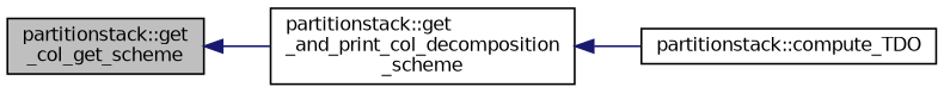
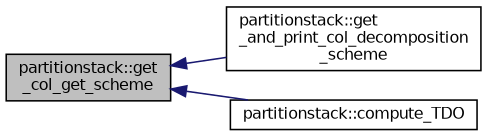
  digraph {
    rankdir=LR
    node [color=black fillcolor=white fontname=Helvetica fontsize=10 shape=record style=filled]
    edge [color=midnightblue dir=back fontname=Helvetica fontsize=10 labelfontname=Helvetica labelfontsize=10 style=solid]
    n1 [fillcolor=grey75 fontcolor=black height=0.2 label="partitionstack::get\l_col_get_scheme" width=0.4]
    n2 [height=0.2 label="partitionstack::get\l_and_print_col_decomposition\l_scheme" width=0.4]
    n3 [height=0.2 label="partitionstack::compute_TDO" width=0.4]
    n1 -> n2
-   n2 -> n3
+   n1 -> n3
  }
